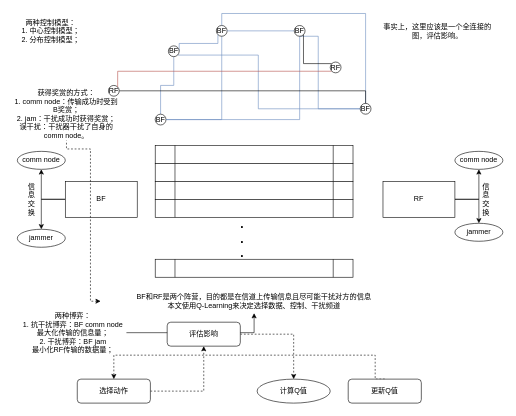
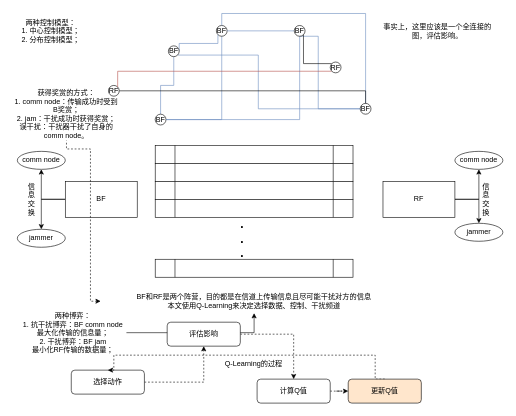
  <mxCell id="0" />
  <mxCell id="1" parent="0" />
  <mxCell id="2" style="edgeStyle=orthogonalEdgeStyle;rounded=0;orthogonalLoop=1;jettySize=auto;html=1;exitX=0;exitY=0.5;exitDx=0;exitDy=0;entryX=0.5;entryY=1;entryDx=0;entryDy=0;" parent="1" source="4" target="8" edge="1"><mxGeometry relative="1" as="geometry" /></mxCell>
  <mxCell id="3" style="edgeStyle=orthogonalEdgeStyle;rounded=0;orthogonalLoop=1;jettySize=auto;html=1;exitX=0;exitY=0.5;exitDx=0;exitDy=0;entryX=0.5;entryY=0;entryDx=0;entryDy=0;" parent="1" source="4" target="10" edge="1"><mxGeometry relative="1" as="geometry" /></mxCell>
  <mxCell id="4" value="BF&lt;br&gt;" style="rounded=0;whiteSpace=wrap;html=1;" parent="1" vertex="1"><mxGeometry x="108" y="302" width="120" height="60" as="geometry" /></mxCell>
  <mxCell id="5" style="edgeStyle=orthogonalEdgeStyle;rounded=0;orthogonalLoop=1;jettySize=auto;html=1;exitX=1;exitY=0.5;exitDx=0;exitDy=0;entryX=0.5;entryY=1;entryDx=0;entryDy=0;" parent="1" source="7" target="9" edge="1"><mxGeometry relative="1" as="geometry" /></mxCell>
  <mxCell id="6" style="edgeStyle=orthogonalEdgeStyle;rounded=0;orthogonalLoop=1;jettySize=auto;html=1;exitX=1;exitY=0.5;exitDx=0;exitDy=0;entryX=0.5;entryY=0;entryDx=0;entryDy=0;" parent="1" source="7" target="11" edge="1"><mxGeometry relative="1" as="geometry" /></mxCell>
  <mxCell id="7" value="RF" style="rounded=0;whiteSpace=wrap;html=1;" parent="1" vertex="1"><mxGeometry x="638" y="302" width="120" height="60" as="geometry" /></mxCell>
  <mxCell id="8" value="comm node" style="ellipse;whiteSpace=wrap;html=1;" parent="1" vertex="1"><mxGeometry x="28" y="252" width="80" height="30" as="geometry" /></mxCell>
  <mxCell id="9" value="comm node" style="ellipse;whiteSpace=wrap;html=1;" parent="1" vertex="1"><mxGeometry x="758" y="252" width="80" height="30" as="geometry" /></mxCell>
  <mxCell id="10" value="jammer" style="ellipse;whiteSpace=wrap;html=1;" parent="1" vertex="1"><mxGeometry x="28" y="382" width="80" height="30" as="geometry" /></mxCell>
  <mxCell id="11" value="jammer" style="ellipse;whiteSpace=wrap;html=1;" parent="1" vertex="1"><mxGeometry x="758" y="372" width="80" height="30" as="geometry" /></mxCell>
  <mxCell id="12" value="" style="shape=process;whiteSpace=wrap;html=1;backgroundOutline=1;" parent="1" vertex="1"><mxGeometry x="258" y="432" width="330" height="30" as="geometry" /></mxCell>
  <mxCell id="13" value="" style="shape=process;whiteSpace=wrap;html=1;backgroundOutline=1;" parent="1" vertex="1"><mxGeometry x="258" y="242" width="330" height="30" as="geometry" /></mxCell>
  <mxCell id="14" value="" style="shape=process;whiteSpace=wrap;html=1;backgroundOutline=1;" parent="1" vertex="1"><mxGeometry x="258" y="272" width="330" height="30" as="geometry" /></mxCell>
  <mxCell id="15" value="" style="shape=process;whiteSpace=wrap;html=1;backgroundOutline=1;" parent="1" vertex="1"><mxGeometry x="258" y="302" width="330" height="30" as="geometry" /></mxCell>
  <mxCell id="16" value="" style="shape=process;whiteSpace=wrap;html=1;backgroundOutline=1;" parent="1" vertex="1"><mxGeometry x="258" y="332" width="330" height="30" as="geometry" /></mxCell>
  <mxCell id="17" value=".&lt;br style=&quot;font-size: 20px;&quot;&gt;.&lt;br style=&quot;font-size: 20px;&quot;&gt;.&lt;br style=&quot;font-size: 20px;&quot;&gt;" style="text;html=1;strokeColor=none;fillColor=none;align=center;verticalAlign=middle;whiteSpace=wrap;rounded=0;strokeWidth=1;fontSize=20;fontStyle=1" parent="1" vertex="1"><mxGeometry x="383" y="387" width="40" height="20" as="geometry" /></mxCell>
  <mxCell id="18" style="edgeStyle=orthogonalEdgeStyle;rounded=0;orthogonalLoop=1;jettySize=auto;html=1;exitX=0.5;exitY=1;exitDx=0;exitDy=0;entryX=1;entryY=0.5;entryDx=0;entryDy=0;endArrow=none;endFill=0;fontSize=12;fillColor=#dae8fc;strokeColor=#6c8ebf;" parent="1" source="19" target="26" edge="1"><mxGeometry relative="1" as="geometry" /></mxCell>
  <mxCell id="19" value="BF" style="ellipse;whiteSpace=wrap;html=1;aspect=fixed;strokeWidth=1;fontSize=12;" parent="1" vertex="1"><mxGeometry x="360" y="42" width="18" height="18" as="geometry" /></mxCell>
  <mxCell id="20" style="edgeStyle=orthogonalEdgeStyle;rounded=0;orthogonalLoop=1;jettySize=auto;html=1;exitX=0.5;exitY=1;exitDx=0;exitDy=0;entryX=0.5;entryY=0;entryDx=0;entryDy=0;fontSize=12;endArrow=none;endFill=0;fillColor=#dae8fc;strokeColor=#6c8ebf;" parent="1" source="23" target="26" edge="1"><mxGeometry relative="1" as="geometry" /></mxCell>
  <mxCell id="21" style="edgeStyle=orthogonalEdgeStyle;rounded=0;orthogonalLoop=1;jettySize=auto;html=1;exitX=1;exitY=0.5;exitDx=0;exitDy=0;entryX=0;entryY=1;entryDx=0;entryDy=0;endArrow=none;endFill=0;fontSize=12;fillColor=#dae8fc;strokeColor=#6c8ebf;" parent="1" source="23" target="19" edge="1"><mxGeometry relative="1" as="geometry"><Array as="points"><mxPoint x="298" y="72" /><mxPoint x="362" y="72" /></Array></mxGeometry></mxCell>
  <mxCell id="22" style="edgeStyle=orthogonalEdgeStyle;rounded=0;orthogonalLoop=1;jettySize=auto;html=1;exitX=1;exitY=1;exitDx=0;exitDy=0;endArrow=none;endFill=0;fontSize=12;fillColor=#dae8fc;strokeColor=#6c8ebf;" parent="1" source="23" target="25" edge="1"><mxGeometry relative="1" as="geometry"><Array as="points"><mxPoint x="430" y="91" /><mxPoint x="430" y="181" /></Array></mxGeometry></mxCell>
  <mxCell id="23" value="BF" style="ellipse;whiteSpace=wrap;html=1;aspect=fixed;strokeWidth=1;fontSize=12;" parent="1" vertex="1"><mxGeometry x="280" y="76" width="18" height="18" as="geometry" /></mxCell>
  <mxCell id="24" style="edgeStyle=orthogonalEdgeStyle;rounded=0;orthogonalLoop=1;jettySize=auto;html=1;exitX=0.5;exitY=0;exitDx=0;exitDy=0;entryX=0.5;entryY=0;entryDx=0;entryDy=0;endArrow=none;endFill=0;fontSize=12;fillColor=#dae8fc;strokeColor=#6c8ebf;" parent="1" source="25" target="19" edge="1"><mxGeometry relative="1" as="geometry" /></mxCell>
  <mxCell id="25" value="BF" style="ellipse;whiteSpace=wrap;html=1;aspect=fixed;strokeWidth=1;fontSize=12;" parent="1" vertex="1"><mxGeometry x="600" y="172" width="18" height="18" as="geometry" /></mxCell>
  <mxCell id="26" value="BF" style="ellipse;whiteSpace=wrap;html=1;aspect=fixed;strokeWidth=1;fontSize=12;" parent="1" vertex="1"><mxGeometry x="258" y="190" width="18" height="18" as="geometry" /></mxCell>
  <mxCell id="27" style="edgeStyle=orthogonalEdgeStyle;rounded=0;orthogonalLoop=1;jettySize=auto;html=1;exitX=0.5;exitY=1;exitDx=0;exitDy=0;entryX=0;entryY=0.5;entryDx=0;entryDy=0;endArrow=none;endFill=0;fontSize=12;fillColor=#dae8fc;strokeColor=#6c8ebf;" parent="1" source="30" target="25" edge="1"><mxGeometry relative="1" as="geometry"><Array as="points"><mxPoint x="530" y="60" /><mxPoint x="530" y="181" /></Array></mxGeometry></mxCell>
  <mxCell id="28" style="edgeStyle=orthogonalEdgeStyle;rounded=0;orthogonalLoop=1;jettySize=auto;html=1;exitX=0;exitY=0.5;exitDx=0;exitDy=0;endArrow=none;endFill=0;fontSize=12;fillColor=#dae8fc;strokeColor=#6c8ebf;" parent="1" source="30" target="19" edge="1"><mxGeometry relative="1" as="geometry" /></mxCell>
  <mxCell id="29" style="edgeStyle=orthogonalEdgeStyle;rounded=0;orthogonalLoop=1;jettySize=auto;html=1;exitX=0.5;exitY=1;exitDx=0;exitDy=0;entryX=1;entryY=0.5;entryDx=0;entryDy=0;endArrow=none;endFill=0;fontSize=12;fillColor=#dae8fc;strokeColor=#6c8ebf;" parent="1" source="30" target="26" edge="1"><mxGeometry relative="1" as="geometry" /></mxCell>
  <mxCell id="30" value="BF" style="ellipse;whiteSpace=wrap;html=1;aspect=fixed;strokeWidth=1;fontSize=12;" parent="1" vertex="1"><mxGeometry x="490" y="42" width="18" height="18" as="geometry" /></mxCell>
  <mxCell id="31" style="edgeStyle=orthogonalEdgeStyle;rounded=0;orthogonalLoop=1;jettySize=auto;html=1;exitX=1;exitY=0.5;exitDx=0;exitDy=0;entryX=0.5;entryY=0;entryDx=0;entryDy=0;endArrow=none;endFill=0;fontSize=12;" parent="1" source="32" target="25" edge="1"><mxGeometry relative="1" as="geometry" /></mxCell>
  <mxCell id="32" value="RF" style="ellipse;whiteSpace=wrap;html=1;aspect=fixed;strokeWidth=1;fontSize=12;" parent="1" vertex="1"><mxGeometry x="180" y="142" width="18" height="18" as="geometry" /></mxCell>
  <mxCell id="33" style="edgeStyle=orthogonalEdgeStyle;rounded=0;orthogonalLoop=1;jettySize=auto;html=1;exitX=0;exitY=1;exitDx=0;exitDy=0;entryX=1;entryY=0;entryDx=0;entryDy=0;endArrow=none;endFill=0;fontSize=12;fillColor=#f8cecc;strokeColor=#b85450;" parent="1" source="35" target="32" edge="1"><mxGeometry relative="1" as="geometry" /></mxCell>
  <mxCell id="34" style="edgeStyle=orthogonalEdgeStyle;rounded=0;orthogonalLoop=1;jettySize=auto;html=1;exitX=0;exitY=0;exitDx=0;exitDy=0;entryX=1;entryY=1;entryDx=0;entryDy=0;endArrow=none;endFill=0;fontSize=12;" parent="1" source="35" target="30" edge="1"><mxGeometry relative="1" as="geometry" /></mxCell>
  <mxCell id="35" value="RF" style="ellipse;whiteSpace=wrap;html=1;aspect=fixed;strokeWidth=1;fontSize=12;" parent="1" vertex="1"><mxGeometry x="550" y="103" width="18" height="18" as="geometry" /></mxCell>
  <mxCell id="36" value="事实上，这里应该是一个全连接的图，评估影响。" style="text;html=1;strokeColor=none;fillColor=none;align=center;verticalAlign=middle;whiteSpace=wrap;rounded=0;fontSize=12;" parent="1" vertex="1"><mxGeometry x="638" y="33" width="182" height="36" as="geometry" /></mxCell>
  <mxCell id="37" value="两种控制模型：&lt;br&gt;1. 中心控制模型；&lt;br&gt;2. 分布控制模型；&lt;br&gt;" style="text;html=1;strokeColor=none;fillColor=none;align=center;verticalAlign=middle;whiteSpace=wrap;rounded=0;fontSize=12;" parent="1" vertex="1"><mxGeometry x="28" y="20.5" width="112" height="61" as="geometry" /></mxCell>
  <mxCell id="38" value="信&lt;br&gt;息&lt;br&gt;交&lt;br&gt;换&lt;br&gt;" style="text;html=1;strokeColor=none;fillColor=none;align=center;verticalAlign=middle;whiteSpace=wrap;rounded=0;fontSize=12;" parent="1" vertex="1"><mxGeometry x="32" y="322" width="40" height="20" as="geometry" /></mxCell>
  <mxCell id="39" value="信&lt;br&gt;息&lt;br&gt;交&lt;br&gt;换&lt;br&gt;" style="text;html=1;strokeColor=none;fillColor=none;align=center;verticalAlign=middle;whiteSpace=wrap;rounded=0;fontSize=12;" parent="1" vertex="1"><mxGeometry x="790" y="322" width="40" height="20" as="geometry" /></mxCell>
  <mxCell id="40" style="edgeStyle=orthogonalEdgeStyle;rounded=0;orthogonalLoop=1;jettySize=auto;html=1;startArrow=classic;startFill=1;endArrow=none;endFill=0;fontSize=12;entryX=0.5;entryY=1;entryDx=0;entryDy=0;dashed=1;" parent="1" source="41" target="42" edge="1"><mxGeometry relative="1" as="geometry"><mxPoint x="130" y="262" as="targetPoint" /><Array as="points"><mxPoint x="150" y="502" /><mxPoint x="150" y="248" /></Array></mxGeometry></mxCell>
  <mxCell id="41" value="BF和RF是两个阵营，目的都是在信道上传输信息且尽可能干扰对方的信息&lt;br&gt;本文使用Q-Learning来决定选择数据、控制、干扰频道&lt;br&gt;" style="text;html=1;strokeColor=none;fillColor=none;align=center;verticalAlign=middle;whiteSpace=wrap;rounded=0;fontSize=12;" parent="1" vertex="1"><mxGeometry x="167" y="482" width="512" height="40" as="geometry" /></mxCell>
  <mxCell id="42" value="获得奖赏的方式：&lt;br&gt;1. comm node：传输成功时受到B奖赏；&lt;br&gt;2. jam：干扰成功时获得奖赏；&lt;br&gt;误干扰：干扰器干扰了自身的comm node。&lt;br&gt;" style="text;html=1;strokeColor=none;fillColor=none;align=center;verticalAlign=middle;whiteSpace=wrap;rounded=0;fontSize=12;" parent="1" vertex="1"><mxGeometry y="146" width="180" height="88" as="geometry" x="20" /></mxCell>
  <mxCell id="43" style="edgeStyle=orthogonalEdgeStyle;rounded=0;orthogonalLoop=1;jettySize=auto;html=1;exitX=1;exitY=0.5;exitDx=0;exitDy=0;dashed=0;startArrow=none;startFill=0;endArrow=classic;endFill=1;fontSize=12;" parent="1" source="44" target="41" edge="1"><mxGeometry relative="1" as="geometry"><Array as="points"><mxPoint x="423" y="554" /></Array></mxGeometry></mxCell>
  <mxCell id="44" value="两种博弈：&lt;br&gt;1. 抗干扰博弈：BF comm node最大化传输的信息量；&lt;br&gt;2. 干扰博弈：BF jam &lt;br&gt;最小化RF传输的数据量；&lt;br&gt;" style="text;html=1;strokeColor=none;fillColor=none;align=center;verticalAlign=middle;whiteSpace=wrap;rounded=0;fontSize=12;" parent="1" vertex="1"><mxGeometry x="32" y="512" width="178" height="85" as="geometry" /></mxCell>
  <mxCell id="45" style="edgeStyle=orthogonalEdgeStyle;rounded=0;orthogonalLoop=1;jettySize=auto;html=1;exitX=1;exitY=0.5;exitDx=0;exitDy=0;dashed=1;startArrow=none;startFill=0;endArrow=classic;endFill=1;fontSize=12;" parent="1" source="46" target="50" edge="1"><mxGeometry relative="1" as="geometry" /></mxCell>
- <mxCell id="46" value="选择动作" style="rounded=1;whiteSpace=wrap;html=1;strokeWidth=1;fontSize=12;" parent="1" vertex="1"><mxGeometry x="128" y="632" width="122" height="40" as="geometry" /></mxCell>
+ <mxCell id="46" value="选择动作" style="rounded=1;whiteSpace=wrap;html=1;strokeWidth=1;fontSize=12;" parent="1" vertex="1"><mxGeometry x="118" y="617" width="122" height="40" as="geometry" /></mxCell>
  <mxCell id="47" style="edgeStyle=orthogonalEdgeStyle;rounded=0;orthogonalLoop=1;jettySize=auto;html=1;exitX=0.5;exitY=0;exitDx=0;exitDy=0;entryX=0.5;entryY=0;entryDx=0;entryDy=0;dashed=1;startArrow=none;startFill=0;endArrow=classic;endFill=1;fontSize=12;" parent="1" source="48" target="46" edge="1"><mxGeometry relative="1" as="geometry"><Array as="points"><mxPoint x="625" y="632" /><mxPoint x="625" y="592" /><mxPoint x="189" y="592" /></Array></mxGeometry></mxCell>
- <mxCell id="48" value="更新Q值" style="rounded=1;whiteSpace=wrap;html=1;strokeWidth=1;fontSize=12;" parent="1" vertex="1"><mxGeometry x="580" y="632" width="122" height="40" as="geometry" /></mxCell>
+ <mxCell id="48" value="更新Q值" style="rounded=1;whiteSpace=wrap;html=1;strokeWidth=1;fontSize=12;fillColor=#ffe6cc;" parent="1" vertex="1"><mxGeometry x="580" y="632" width="122" height="40" as="geometry" /></mxCell>
  <mxCell id="49" style="edgeStyle=orthogonalEdgeStyle;rounded=0;orthogonalLoop=1;jettySize=auto;html=1;exitX=1;exitY=0.5;exitDx=0;exitDy=0;dashed=1;startArrow=none;startFill=0;endArrow=classic;endFill=1;fontSize=12;" parent="1" source="50" target="52" edge="1"><mxGeometry relative="1" as="geometry" /></mxCell>
  <mxCell id="50" value="评估影响" style="rounded=1;whiteSpace=wrap;html=1;strokeWidth=1;fontSize=12;" parent="1" vertex="1"><mxGeometry x="278" y="537" width="122" height="40" as="geometry" /></mxCell>
- <mxCell id="52" value="计算Q值" style="ellipse;whiteSpace=wrap;html=1;strokeWidth=1;fontSize=12;" parent="1" vertex="1"><mxGeometry x="428" y="632" width="122" height="40" as="geometry" /></mxCell>
+ <mxCell id="51" style="edgeStyle=orthogonalEdgeStyle;rounded=0;orthogonalLoop=1;jettySize=auto;html=1;exitX=1;exitY=0.5;exitDx=0;exitDy=0;dashed=1;startArrow=none;startFill=0;endArrow=classic;endFill=1;fontSize=12;" parent="1" source="52" target="48" edge="1"><mxGeometry relative="1" as="geometry" /></mxCell>
+ <mxCell id="52" value="计算Q值" style="rounded=1;whiteSpace=wrap;html=1;strokeWidth=1;fontSize=12;" parent="1" vertex="1"><mxGeometry x="428" y="632" width="122" height="40" as="geometry" /></mxCell>
+ <mxCell id="53" value="Q-Learning的过程" style="text;html=1;strokeColor=none;fillColor=none;align=center;verticalAlign=middle;whiteSpace=wrap;rounded=0;fontSize=12;" parent="1" vertex="1"><mxGeometry x="339" y="597" width="167" height="20" as="geometry" /></mxCell>
